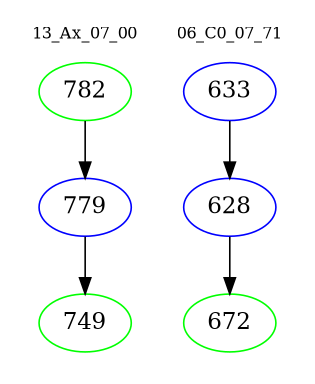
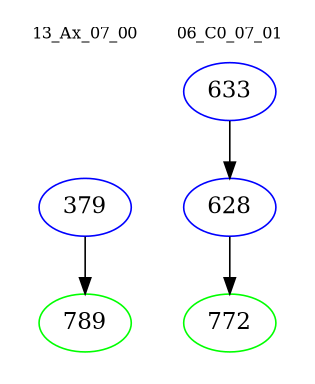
  digraph {
    node [color=green]
    edge [color=black]
-   n1 [label=782]
-   n2 [color=blue label=779]
-   n3 [label=749]
+   n2 [color=blue label=379]
+   n3 [label=789]
    n4 [color=blue label=633]
    n5 [color=blue label=628]
-   n6 [label=672]
+   n6 [label=772]
    subgraph cluster_1 {
      color=white
      fontsize=10
      label="13_Ax_07_00"
-     n1
      n2
      n3
    }
    subgraph cluster_2 {
      color=white
      fontsize=10
-     label="06_C0_07_71"
+     label="06_C0_07_01"
      n4
      n5
      n6
    }
-   n1 -> n2
    n2 -> n3
    n4 -> n5
    n5 -> n6
  }
